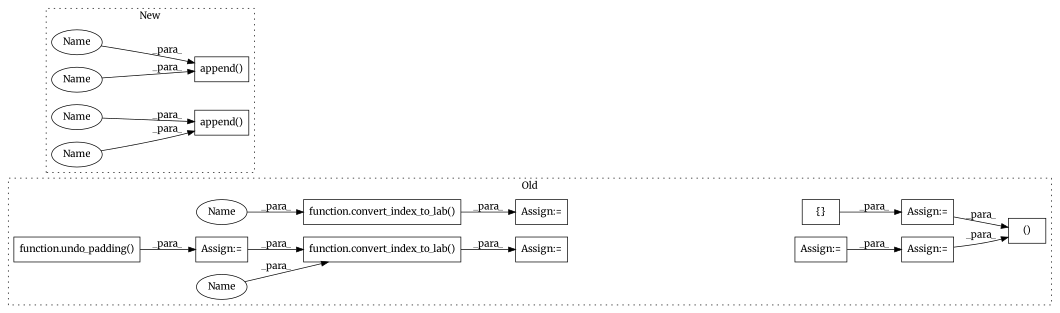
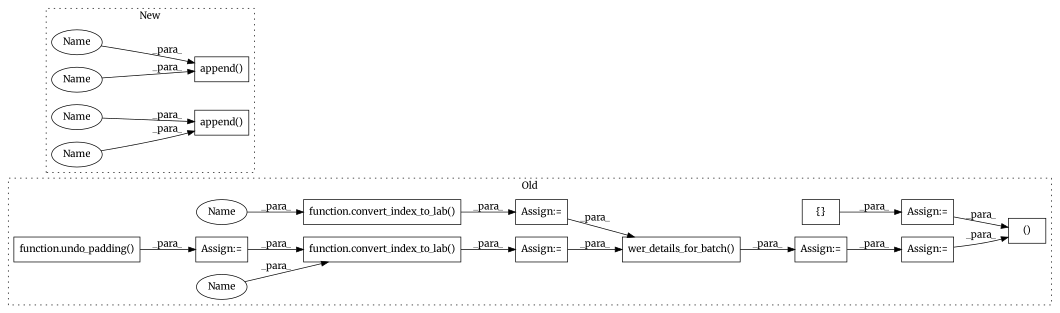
  digraph {
    rankdir=LR
    fontname=Merriweather
    node [a=75 l=3 shape=box fontname=Merriweather]
    edge [fontname=Merriweather]
    n1 [l="21,1" label="function.convert_index_to_lab()" s="3222,3257"]
    n2 [a=54 l=7 label="()" s=3664]
    n3 [l="21,1" label="function.convert_index_to_lab()" s="3067,3105"]
    n4 [a=95 l="2,1" label="{}" s="2867,2868"]
+   n5 [l="53,39" label="wer_details_for_batch()" s="3321,3394"]
    n6 [l="13,1" label="function.undo_padding()" s="3171,3200"]
    n7 [a=68 label="Assign:=" s=3219]
    n8 [a=68 label="Assign:=" s=3064]
    n9 [a=68 label="Assign:=" s=3318]
    n10 [a=68 label="Assign:=" s=3595]
    n11 [a=68 label="Assign:=" s=2864]
    n12 [a=68 label="Assign:=" s=3168]
    n13 [a=87 l=7 label=Name s=3098 shape=ellipse]
    n14 [a=87 l=7 label=Name s=3250 shape=ellipse]
    n15 [l="40,14" label="append()" s="1424,1509"]
    n16 [l="40,14" label="append()" s="1536,1621"]
    n17 [a=87 l=5 label=Name s=1591 shape=ellipse]
    n18 [a=87 l=5 label=Name s=1479 shape=ellipse]
    n19 [a=87 label=Name s=1464 shape=ellipse]
    n20 [a=87 label=Name s=1576 shape=ellipse]
    subgraph cluster_1 {
      label=Old
      style=dotted
      n1
      n2
      n3
      n4
+     n5
      n6
      n7
      n8
      n9
      n10
      n11
      n12
      n13
      n14
    }
    subgraph cluster_2 {
      label=New
      style=dotted
      n15
      n16
      n17
      n18
      n19
      n20
    }
    n1 -> n7 [label=_para_]
    n3 -> n8 [label=_para_]
    n4 -> n11 [label=_para_]
+   n5 -> n9 [label=_para_]
    n6 -> n12 [label=_para_]
+   n7 -> n5 [label=_para_]
+   n8 -> n5 [label=_para_]
    n9 -> n10 [label=_para_]
    n10 -> n2 [label=_para_]
    n11 -> n2 [label=_para_]
    n12 -> n1 [label=_para_]
    n13 -> n3 [label=_para_]
    n14 -> n1 [label=_para_]
    n17 -> n16 [label=_para_]
    n18 -> n15 [label=_para_]
    n19 -> n15 [label=_para_]
    n20 -> n16 [label=_para_]
  }
